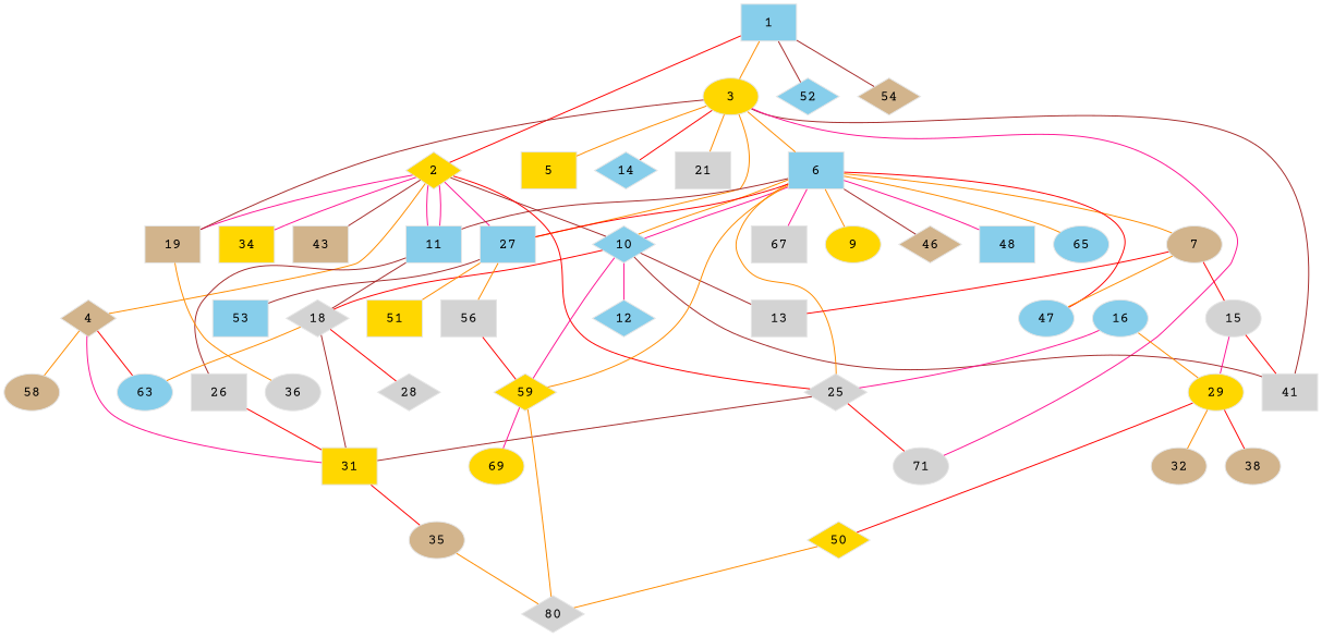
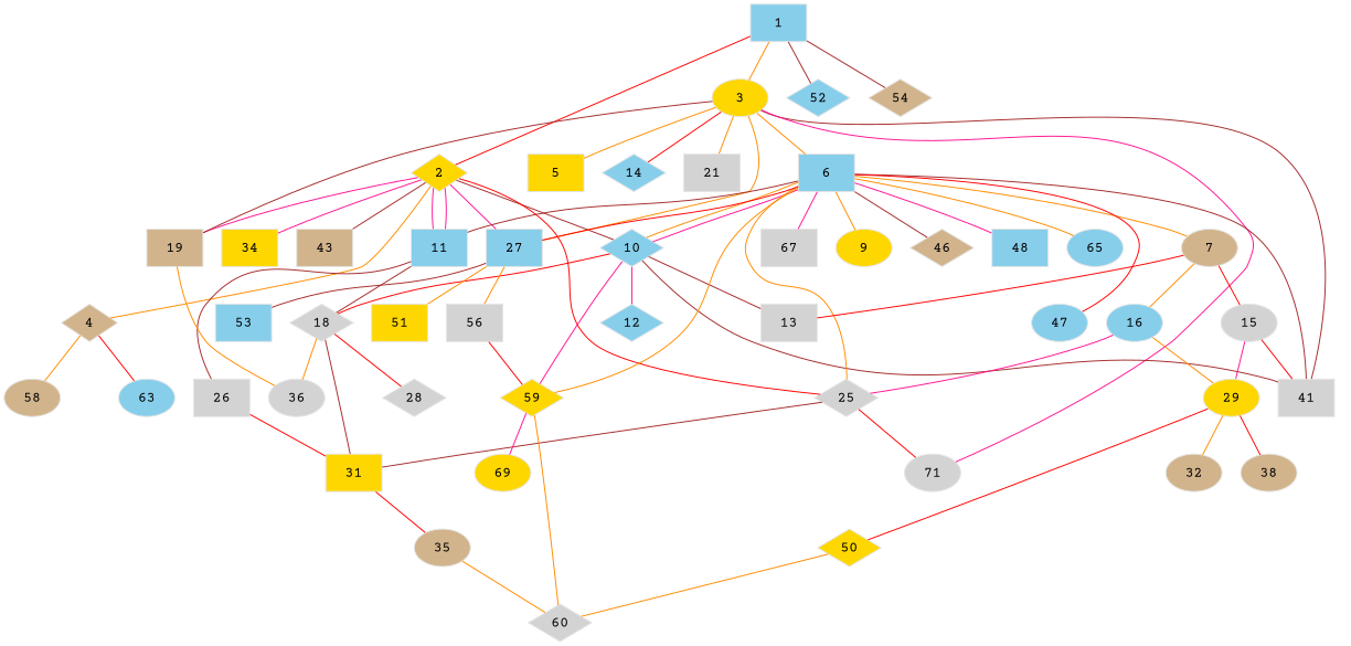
  graph {
    fontname="Courier Prime"
    node [color=gray90 fillcolor=skyblue fontname="Courier Prime" shape=box style=filled]
    edge [color=darkorange fontname="Courier Prime"]
    1 [super="+68"]
    2 [fillcolor=gold shape=diamond super="+61"]
    3 [fillcolor=gold shape=ellipse super="+30"]
    52 [shape=diamond]
    54 [fillcolor=tan shape=diamond]
    4 [fillcolor=tan shape=diamond super="+39"]
    10 [shape=diamond super="+20"]
    11 [super="+22"]
    19 [fillcolor=tan]
    25 [fillcolor=lightgrey shape=diamond super="+57"]
    27 [super="+33"]
    34 [fillcolor=gold]
    43 [fillcolor=tan]
    5 [fillcolor=gold]
    6 [super="+8"]
    14 [shape=diamond]
    21 [fillcolor=lightgrey]
    41 [fillcolor=lightgrey super="+55"]
    71 [fillcolor=lightgrey shape=ellipse]
    31 [fillcolor=gold super="+45"]
    58 [fillcolor=tan shape=ellipse]
    63 [shape=ellipse]
    59 [fillcolor=gold shape=diamond super="+70"]
    13 [fillcolor=lightgrey super="+49"]
    12 [shape=diamond]
    18 [fillcolor=lightgrey shape=diamond super="+37"]
    26 [fillcolor=lightgrey super="+40"]
    36 [fillcolor=lightgrey shape=ellipse]
    51 [fillcolor=gold]
    53
    56 [fillcolor=lightgrey]
    7 [fillcolor=tan shape=ellipse super="+44"]
    9 [fillcolor=gold shape=ellipse super="+24"]
    46 [fillcolor=tan shape=diamond]
    47 [shape=ellipse]
    48
    65 [shape=ellipse]
    67 [fillcolor=lightgrey]
    35 [fillcolor=tan shape=ellipse super="+42"]
    15 [fillcolor=lightgrey shape=ellipse super="+17"]
    16 [shape=ellipse]
-   60 [fillcolor=lightgrey shape=diamond super="+64" label=80]
+   60 [fillcolor=lightgrey shape=diamond super="+64"]
    69 [fillcolor=gold shape=ellipse]
    29 [fillcolor=gold shape=ellipse super="+66"]
    28 [fillcolor=lightgrey shape=diamond]
    32 [fillcolor=tan shape=ellipse]
    38 [fillcolor=tan shape=ellipse]
    50 [fillcolor=gold shape=diamond]
    1 -- 2 [color=red]
    1 -- 3
    1 -- 52 [color=brown]
    1 -- 54 [color=brown]
    2 -- 4
    2 -- 10 [color=brown]
    2 -- 11 [color=deeppink]
    2 -- 11 [color=deeppink]
    2 -- 19 [color=deeppink]
    2 -- 25 [color=red]
    2 -- 27 [color=deeppink]
    2 -- 34 [color=deeppink]
    2 -- 43 [color=brown]
    3 -- 19 [color=brown]
    3 -- 27
    3 -- 5
    3 -- 6 [weight=2]
    3 -- 14 [color=red]
    3 -- 21
    3 -- 41 [color=brown]
    3 -- 71 [color=deeppink]
-   4 -- 31 [color=deeppink]
    4 -- 58
    4 -- 63 [color=red]
    10 -- 41 [color=brown]
    10 -- 59 [color=deeppink]
    10 -- 13 [color=brown]
    10 -- 12 [color=deeppink]
    10 -- 18 [color=red]
    11 -- 18 [color=brown]
    11 -- 26 [color=brown]
    19 -- 36
    25 -- 71 [color=red]
    25 -- 31 [color=brown]
    27 -- 51
    27 -- 53 [color=brown]
    27 -- 56
    6 -- 10
    6 -- 10 [color=deeppink]
    6 -- 11 [color=brown]
    6 -- 25
    6 -- 27 [color=red]
+   6 -- 41 [color=brown weight=2]
    6 -- 59
    6 -- 7
    6 -- 9
    6 -- 46 [color=brown]
    6 -- 47 [color=red]
    6 -- 48 [color=deeppink]
    6 -- 65
    6 -- 67 [color=deeppink]
    31 -- 35 [color=red]
    59 -- 60
    59 -- 69 [color=deeppink]
    18 -- 31 [color=brown]
-   18 -- 63
+   18 -- 36
    18 -- 28 [color=red]
    26 -- 31 [color=red]
    56 -- 59 [color=red]
    7 -- 13 [color=red]
    7 -- 15 [color=red]
-   7 -- 47
+   7 -- 16
    35 -- 60
    15 -- 41 [color=red]
    15 -- 29 [color=deeppink]
    16 -- 25 [color=deeppink]
    16 -- 29
    29 -- 32
    29 -- 38 [color=red]
    29 -- 50 [color=red]
    50 -- 60
  }
